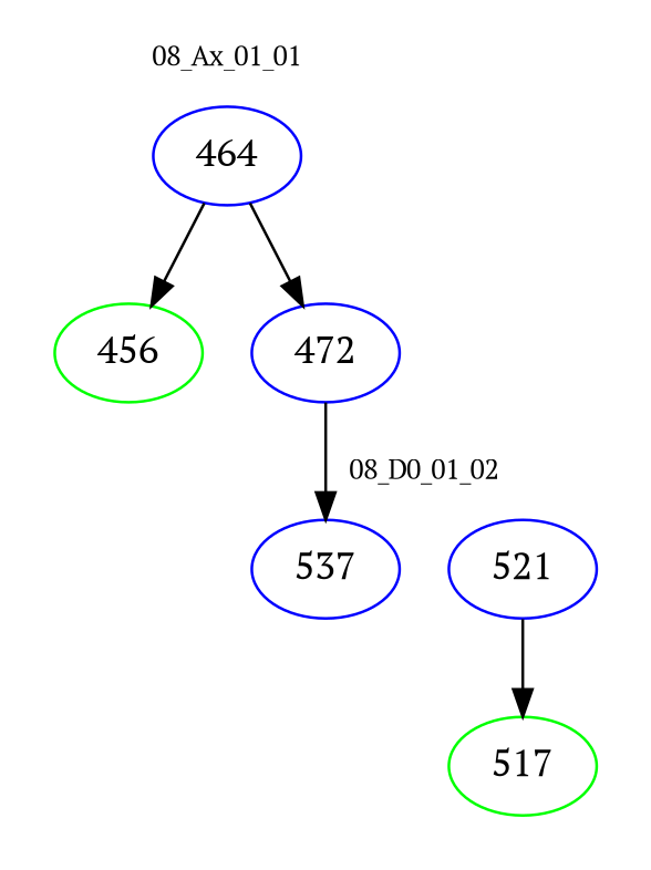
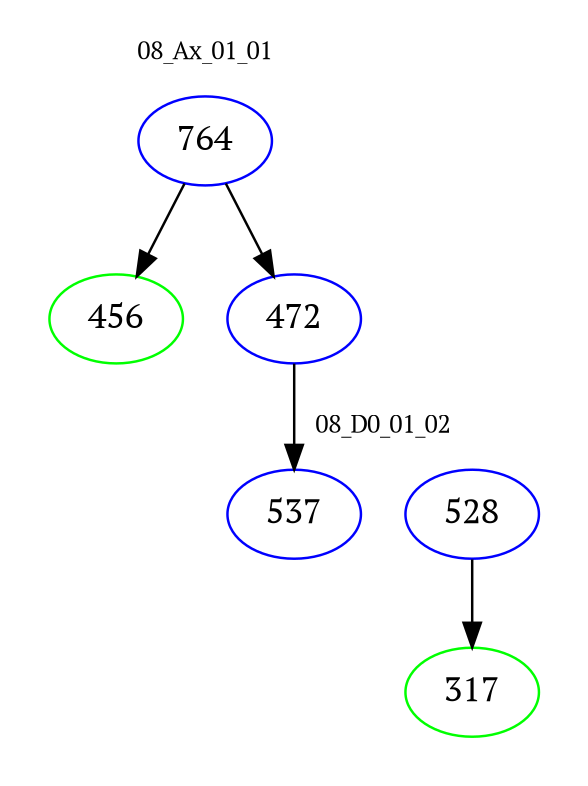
  digraph {
    fontname="PT Serif"
    node [color=blue fontname="PT Serif"]
    edge [color=black fontname="PT Serif"]
-   n1 [label=464]
+   n1 [label=764]
    n2 [color=green label=456]
    n3 [label=472]
-   n4 [label=521]
-   n5 [color=green label=517]
+   n4 [label=528]
+   n5 [color=green label=317]
    n6 [label=537]
    subgraph cluster_1 {
      color=white
      fontsize=10
      label="08_Ax_01_01"
      n1
      n2
      n3
    }
    subgraph cluster_2 {
      color=white
      fontsize=10
      label="08_D0_01_02"
      n4
      n5
      n6
    }
    n1 -> n2
    n1 -> n3
    n3 -> n6
    n4 -> n5
  }
